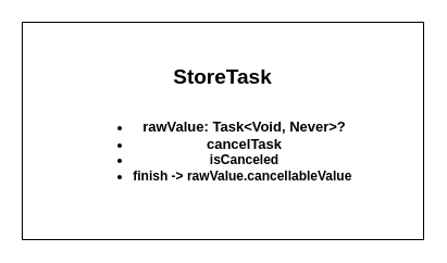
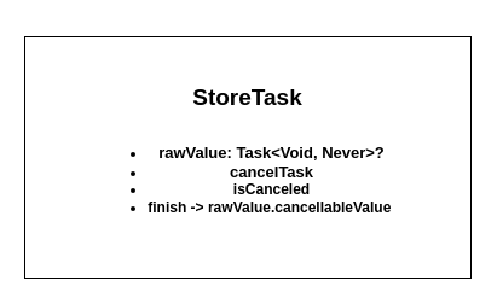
  <mxCell id="0" />
  <mxCell id="1" parent="0" />
- <mxCell id="2" value="&lt;font style=&quot;&quot;&gt;&lt;b&gt;&lt;font style=&quot;font-size: 19px;&quot;&gt;StoreTask&lt;/font&gt;&lt;br&gt;&lt;br&gt;&lt;ul&gt;&lt;li&gt;&lt;font style=&quot;&quot;&gt;&lt;font style=&quot;font-size: 13px;&quot;&gt;rawValue: Task&amp;lt;Void, Never&amp;gt;?&lt;/font&gt;&lt;/font&gt;&lt;/li&gt;&lt;li&gt;&lt;span style=&quot;font-size: 13px;&quot;&gt;cancelTask&lt;/span&gt;&lt;/li&gt;&lt;li&gt;isCanceled&lt;/li&gt;&lt;li&gt;finish -&amp;gt; rawValue.cancellableValue&amp;nbsp;&lt;br&gt;&lt;/li&gt;&lt;/ul&gt;&lt;/b&gt;&lt;/font&gt;" style="rounded=0;whiteSpace=wrap;html=1;" vertex="1" parent="1"><mxGeometry x="20" y="20" width="369" height="200" as="geometry" /></mxCell>
+ <mxCell id="2" value="&lt;font style=&quot;&quot;&gt;&lt;b&gt;&lt;font style=&quot;font-size: 19px;&quot;&gt;StoreTask&lt;/font&gt;&lt;br&gt;&lt;br&gt;&lt;ul&gt;&lt;li&gt;&lt;font style=&quot;&quot;&gt;&lt;font style=&quot;font-size: 13px;&quot;&gt;rawValue: Task&amp;lt;Void, Never&amp;gt;?&lt;/font&gt;&lt;/font&gt;&lt;/li&gt;&lt;li&gt;&lt;span style=&quot;font-size: 13px;&quot;&gt;cancelTask&lt;/span&gt;&lt;/li&gt;&lt;li&gt;isCanceled&lt;/li&gt;&lt;li&gt;finish -&amp;gt; rawValue.cancellableValue&amp;nbsp;&lt;br&gt;&lt;/li&gt;&lt;/ul&gt;&lt;/b&gt;&lt;/font&gt;" style="rounded=0;whiteSpace=wrap;html=1;" vertex="1" parent="1"><mxGeometry x="20" y="30" width="369" height="200" as="geometry" /></mxCell>
